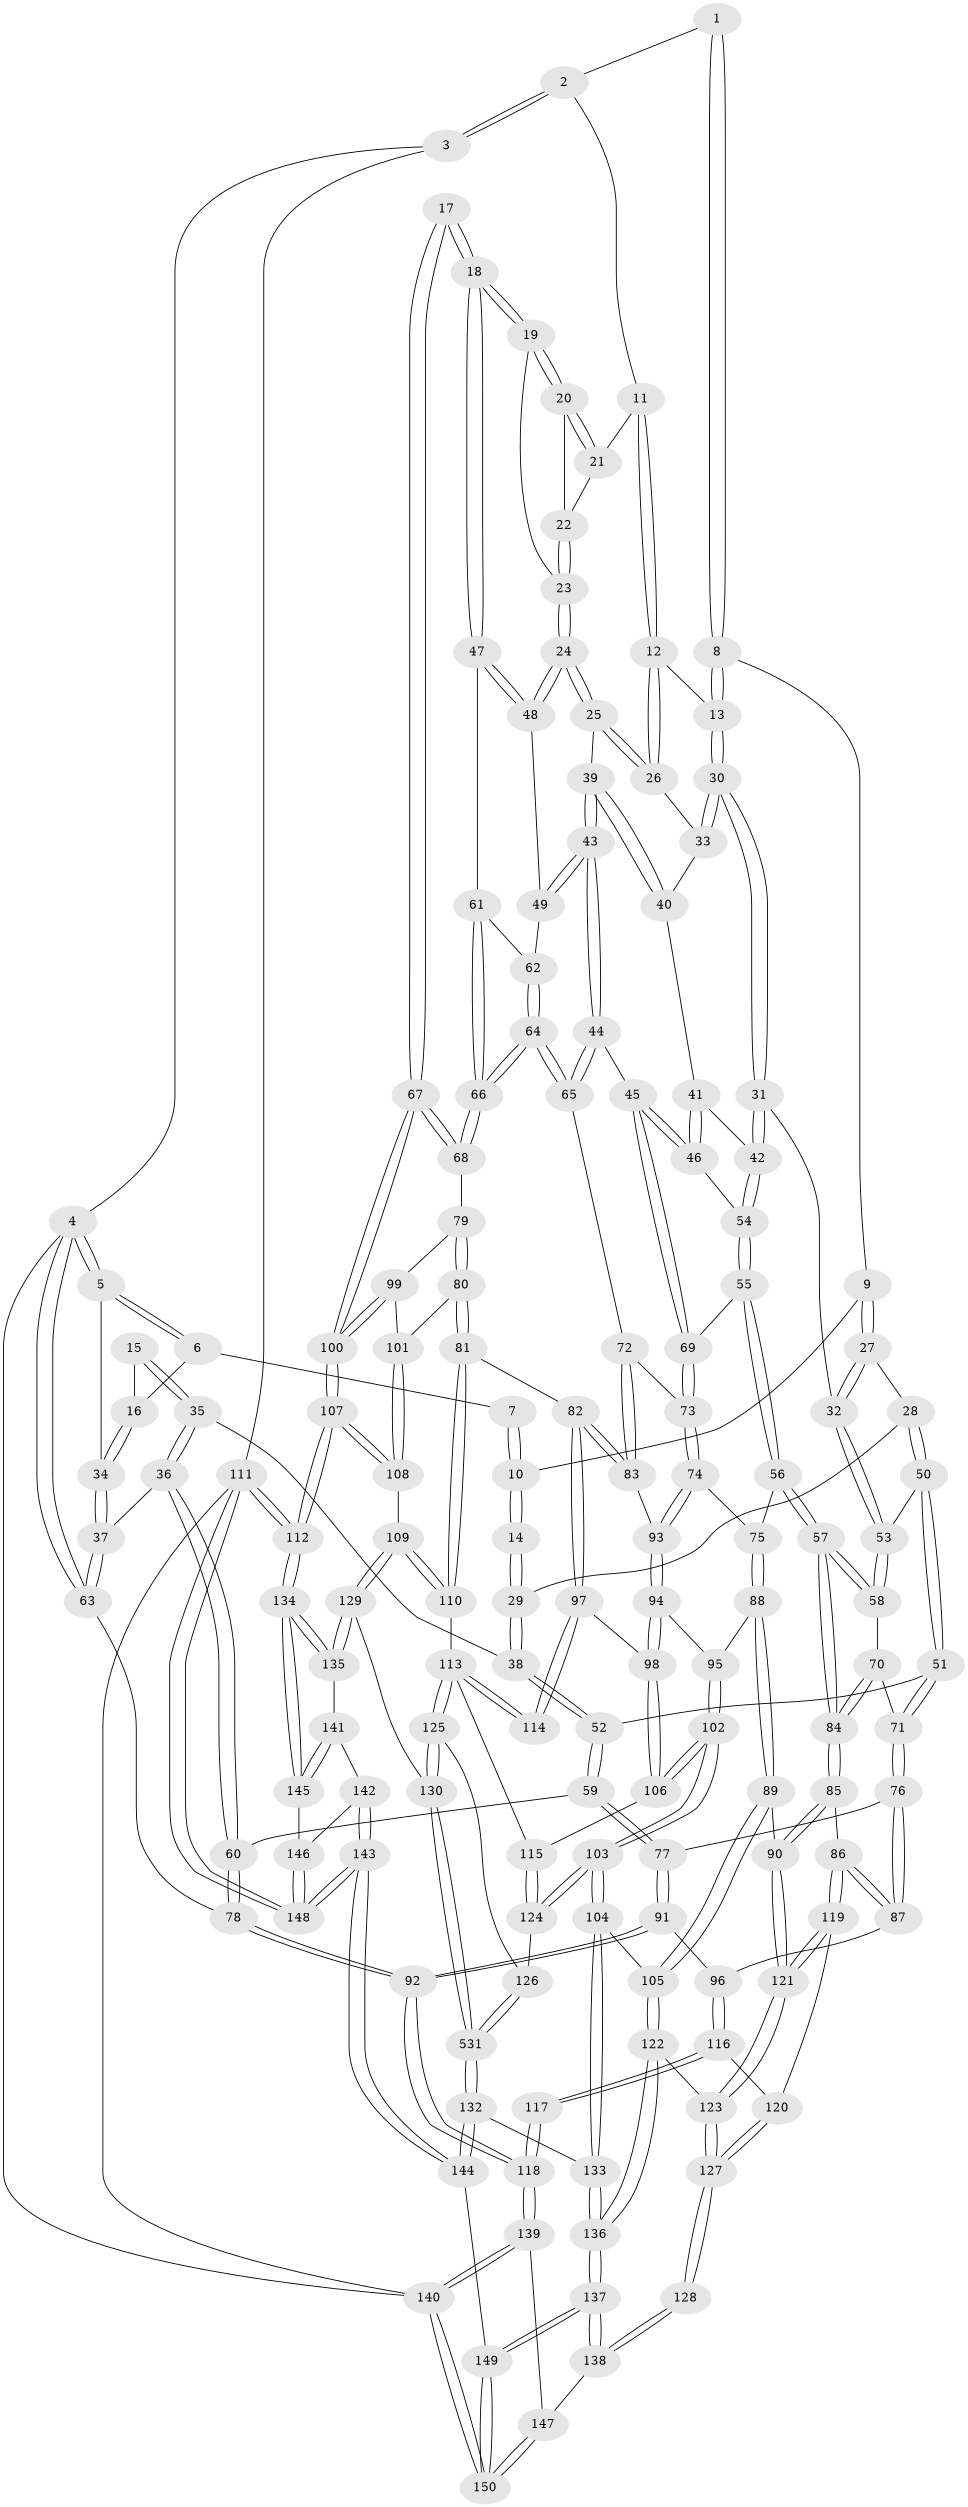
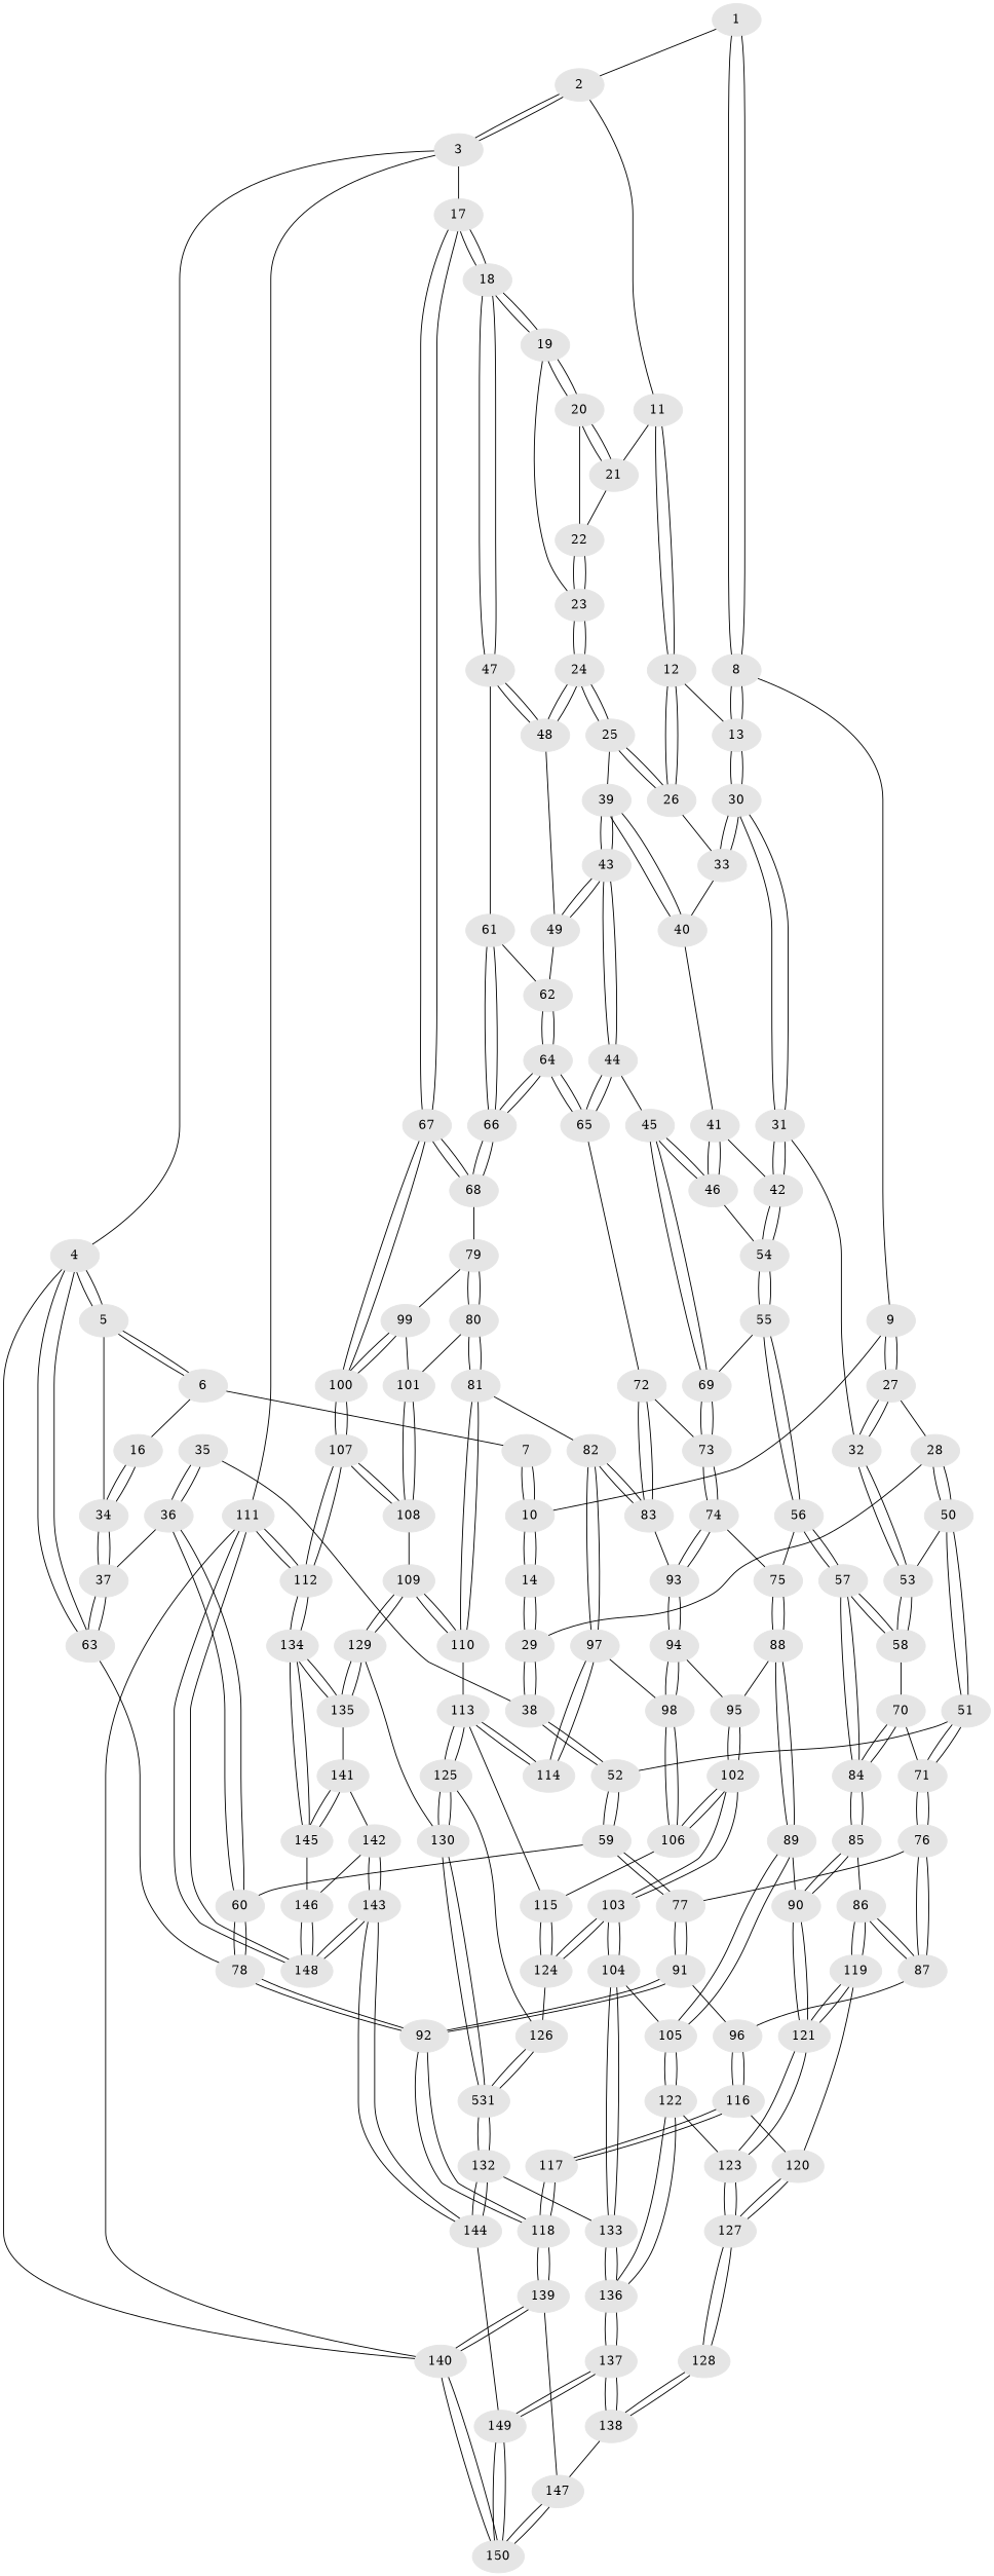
  graph {
    node [color=gray90 style=filled]
    1
    2
    8
    3
    11
    9
    13
    4
    17
    111
    12
    21
    5
    63
    140
    18
    67
    112
    148
    6
    34
    78
    150
    7
    16
    37
    10
    14
    27
    30
    28
    32
    29
    26
    22
    33
    31
-   15
    35
    38
    36
    19
    47
    68
    100
    20
    23
    48
    61
    24
    25
    39
    49
    40
    43
    50
    53
    51
    52
    42
    54
    58
    41
    60
    59
    44
    46
    55
    45
    65
    62
    69
    72
    73
    66
    64
    71
    76
    77
    70
    56
    57
    75
    84
    88
    85
    91
    92
    83
    79
    107
    80
    99
    74
    87
    93
    94
    89
    95
    96
    118
    81
    101
    82
    110
    108
    97
    113
    98
    114
    86
    90
    119
    121
    120
    116
    105
    102
    122
    123
    139
    106
    103
    117
    115
    109
    104
    124
    133
    126
    136
    134
    129
    130
    135
    125
    145
    127
    128
    138
    147
    137
    n143 [label=531]
    132
    141
    144
    149
    146
    142
    143
    1 -- 2
    1 -- 8
    1 -- 8
    2 -- 3
    2 -- 3
    2 -- 11
    8 -- 9
    8 -- 13
    8 -- 13
    3 -- 4
+   3 -- 17
    3 -- 111
    11 -- 12
    11 -- 12
    11 -- 21
    9 -- 10
    9 -- 27
    9 -- 27
    13 -- 30
    13 -- 30
    4 -- 5
    4 -- 5
    4 -- 63
    4 -- 63
    4 -- 140
    17 -- 18
    17 -- 18
    17 -- 67
    17 -- 67
    111 -- 140
    111 -- 112
    111 -- 112
    111 -- 148
    111 -- 148
    12 -- 13
    12 -- 26
    12 -- 26
    21 -- 22
    5 -- 6
    5 -- 6
    5 -- 34
    63 -- 78
    140 -- 150
    140 -- 150
    18 -- 19
    18 -- 19
    18 -- 47
    18 -- 47
    67 -- 68
    67 -- 68
    67 -- 100
    67 -- 100
    112 -- 134
    112 -- 134
    6 -- 7
    6 -- 16
    34 -- 37
    34 -- 37
    78 -- 92
    78 -- 92
    7 -- 10
    7 -- 10
    16 -- 34
    16 -- 34
    37 -- 63
    37 -- 63
    10 -- 14
    10 -- 14
    14 -- 29
    14 -- 29
    27 -- 28
    27 -- 32
    27 -- 32
    30 -- 33
    30 -- 33
    30 -- 31
    30 -- 31
    28 -- 29
    28 -- 50
    28 -- 50
    32 -- 53
    32 -- 53
    29 -- 38
    29 -- 38
    26 -- 33
    22 -- 23
    22 -- 23
    33 -- 40
    31 -- 32
    31 -- 42
    31 -- 42
-   15 -- 16
-   15 -- 35
-   15 -- 35
    35 -- 38
    35 -- 36
    35 -- 36
    38 -- 52
    38 -- 52
    36 -- 37
    36 -- 60
    36 -- 60
    19 -- 20
    19 -- 20
    19 -- 23
    47 -- 48
    47 -- 48
    47 -- 61
    68 -- 79
    100 -- 107
    100 -- 107
    20 -- 21
    20 -- 21
    20 -- 22
    23 -- 24
    23 -- 24
    48 -- 49
    61 -- 62
    61 -- 66
    61 -- 66
    24 -- 48
    24 -- 48
    24 -- 25
    24 -- 25
    25 -- 26
    25 -- 26
    25 -- 39
    39 -- 40
    39 -- 40
    39 -- 43
    39 -- 43
    49 -- 62
    40 -- 41
    43 -- 49
    43 -- 49
    43 -- 44
    43 -- 44
    50 -- 53
    50 -- 51
    50 -- 51
    53 -- 58
    53 -- 58
    51 -- 52
    51 -- 71
    51 -- 71
    52 -- 59
    52 -- 59
    42 -- 54
    42 -- 54
    54 -- 55
    54 -- 55
    58 -- 70
    41 -- 42
    41 -- 46
    41 -- 46
    60 -- 78
    60 -- 78
    59 -- 60
    59 -- 77
    59 -- 77
    44 -- 45
    44 -- 65
    44 -- 65
    46 -- 54
    55 -- 69
    55 -- 56
    55 -- 56
    45 -- 46
    45 -- 46
    45 -- 69
    45 -- 69
    65 -- 72
    62 -- 64
    62 -- 64
    69 -- 73
    69 -- 73
    72 -- 73
    72 -- 83
    72 -- 83
    73 -- 74
    73 -- 74
    66 -- 68
    66 -- 68
    64 -- 65
    64 -- 65
    64 -- 66
    64 -- 66
    71 -- 76
    71 -- 76
    76 -- 77
    76 -- 87
    76 -- 87
    77 -- 91
    77 -- 91
    70 -- 71
    70 -- 84
    70 -- 84
    56 -- 57
    56 -- 57
    56 -- 75
    57 -- 58
    57 -- 58
    57 -- 84
    57 -- 84
    75 -- 88
    75 -- 88
    84 -- 85
    84 -- 85
    88 -- 89
    88 -- 89
    88 -- 95
    85 -- 86
    85 -- 90
    85 -- 90
    91 -- 92
    91 -- 92
    91 -- 96
    92 -- 118
    92 -- 118
    83 -- 93
    79 -- 80
    79 -- 80
    79 -- 99
    107 -- 112
    107 -- 112
    107 -- 108
    107 -- 108
    80 -- 81
    80 -- 81
    80 -- 101
    99 -- 100
    99 -- 100
    99 -- 101
    74 -- 75
    74 -- 93
    74 -- 93
    87 -- 96
    93 -- 94
    93 -- 94
    94 -- 95
    94 -- 98
    94 -- 98
    89 -- 90
    89 -- 105
    89 -- 105
    95 -- 102
    95 -- 102
    96 -- 116
    96 -- 116
    118 -- 139
    118 -- 139
    81 -- 82
    81 -- 110
    81 -- 110
    101 -- 108
    101 -- 108
    82 -- 83
    82 -- 83
    82 -- 97
    82 -- 97
    110 -- 113
    108 -- 109
    97 -- 98
    97 -- 114
    97 -- 114
    113 -- 114
    113 -- 114
    113 -- 115
    113 -- 125
    113 -- 125
    98 -- 106
    98 -- 106
    86 -- 87
    86 -- 87
    86 -- 119
    86 -- 119
    90 -- 121
    90 -- 121
    119 -- 121
    119 -- 121
    119 -- 120
    121 -- 123
    121 -- 123
    120 -- 127
    120 -- 127
    116 -- 120
    116 -- 117
    116 -- 117
    105 -- 122
    105 -- 122
    102 -- 106
    102 -- 106
    102 -- 103
    102 -- 103
    122 -- 123
    122 -- 136
    122 -- 136
    123 -- 127
    123 -- 127
    139 -- 140
    139 -- 140
    139 -- 147
    106 -- 115
    103 -- 104
    103 -- 104
    103 -- 124
    103 -- 124
    117 -- 118
    117 -- 118
    115 -- 124
    115 -- 124
    109 -- 110
    109 -- 110
    109 -- 129
    109 -- 129
    104 -- 105
    104 -- 133
    104 -- 133
    124 -- 126
    133 -- 136
    133 -- 136
    126 -- n143
    126 -- n143
    136 -- 137
    136 -- 137
    134 -- 135
    134 -- 135
    134 -- 145
    134 -- 145
    129 -- 130
    129 -- 135
    129 -- 135
    130 -- n143
    130 -- n143
    135 -- 141
    125 -- 126
    125 -- 130
    125 -- 130
    145 -- 146
    127 -- 128
    127 -- 128
    128 -- 138
    128 -- 138
    138 -- 147
    147 -- 150
    147 -- 150
    137 -- 138
    137 -- 138
    137 -- 149
    137 -- 149
    n143 -- 132
    n143 -- 132
    132 -- 133
    132 -- 144
    132 -- 144
    141 -- 145
    141 -- 145
    141 -- 142
    144 -- 149
    149 -- 150
    149 -- 150
    146 -- 148
    146 -- 148
    142 -- 146
    142 -- 143
    142 -- 143
    143 -- 148
    143 -- 148
    143 -- 144
    143 -- 144
  }
